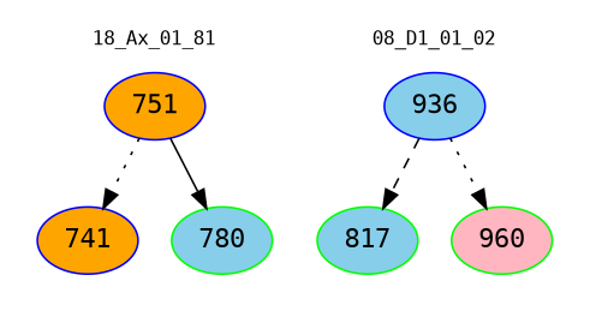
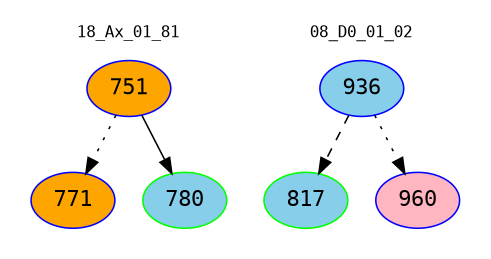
  digraph {
    fontname="DejaVu Sans Mono"
    node [color=blue fillcolor=skyblue fontname="DejaVu Sans Mono" style=filled]
    edge [color=black fontname="DejaVu Sans Mono" style=dotted]
    n1 [fillcolor=orange label=751]
-   n2 [fillcolor=orange label=741]
+   n2 [fillcolor=orange label=771]
    n3 [color=green label=780]
    n4 [label=936]
    n5 [color=green label=817]
-   n6 [color=green fillcolor=lightpink label=960]
+   n6 [fillcolor=lightpink label=960]
    subgraph cluster_1 {
      color=white
      fontsize=10
      label="18_Ax_01_81"
      n1
      n2
      n3
    }
    subgraph cluster_2 {
      color=white
      fontsize=10
-     label="08_D1_01_02"
+     label="08_D0_01_02"
      n4
      n5
      n6
    }
    n1 -> n2
    n1 -> n3 [style=solid]
    n4 -> n5 [style=dashed]
    n4 -> n6
  }
